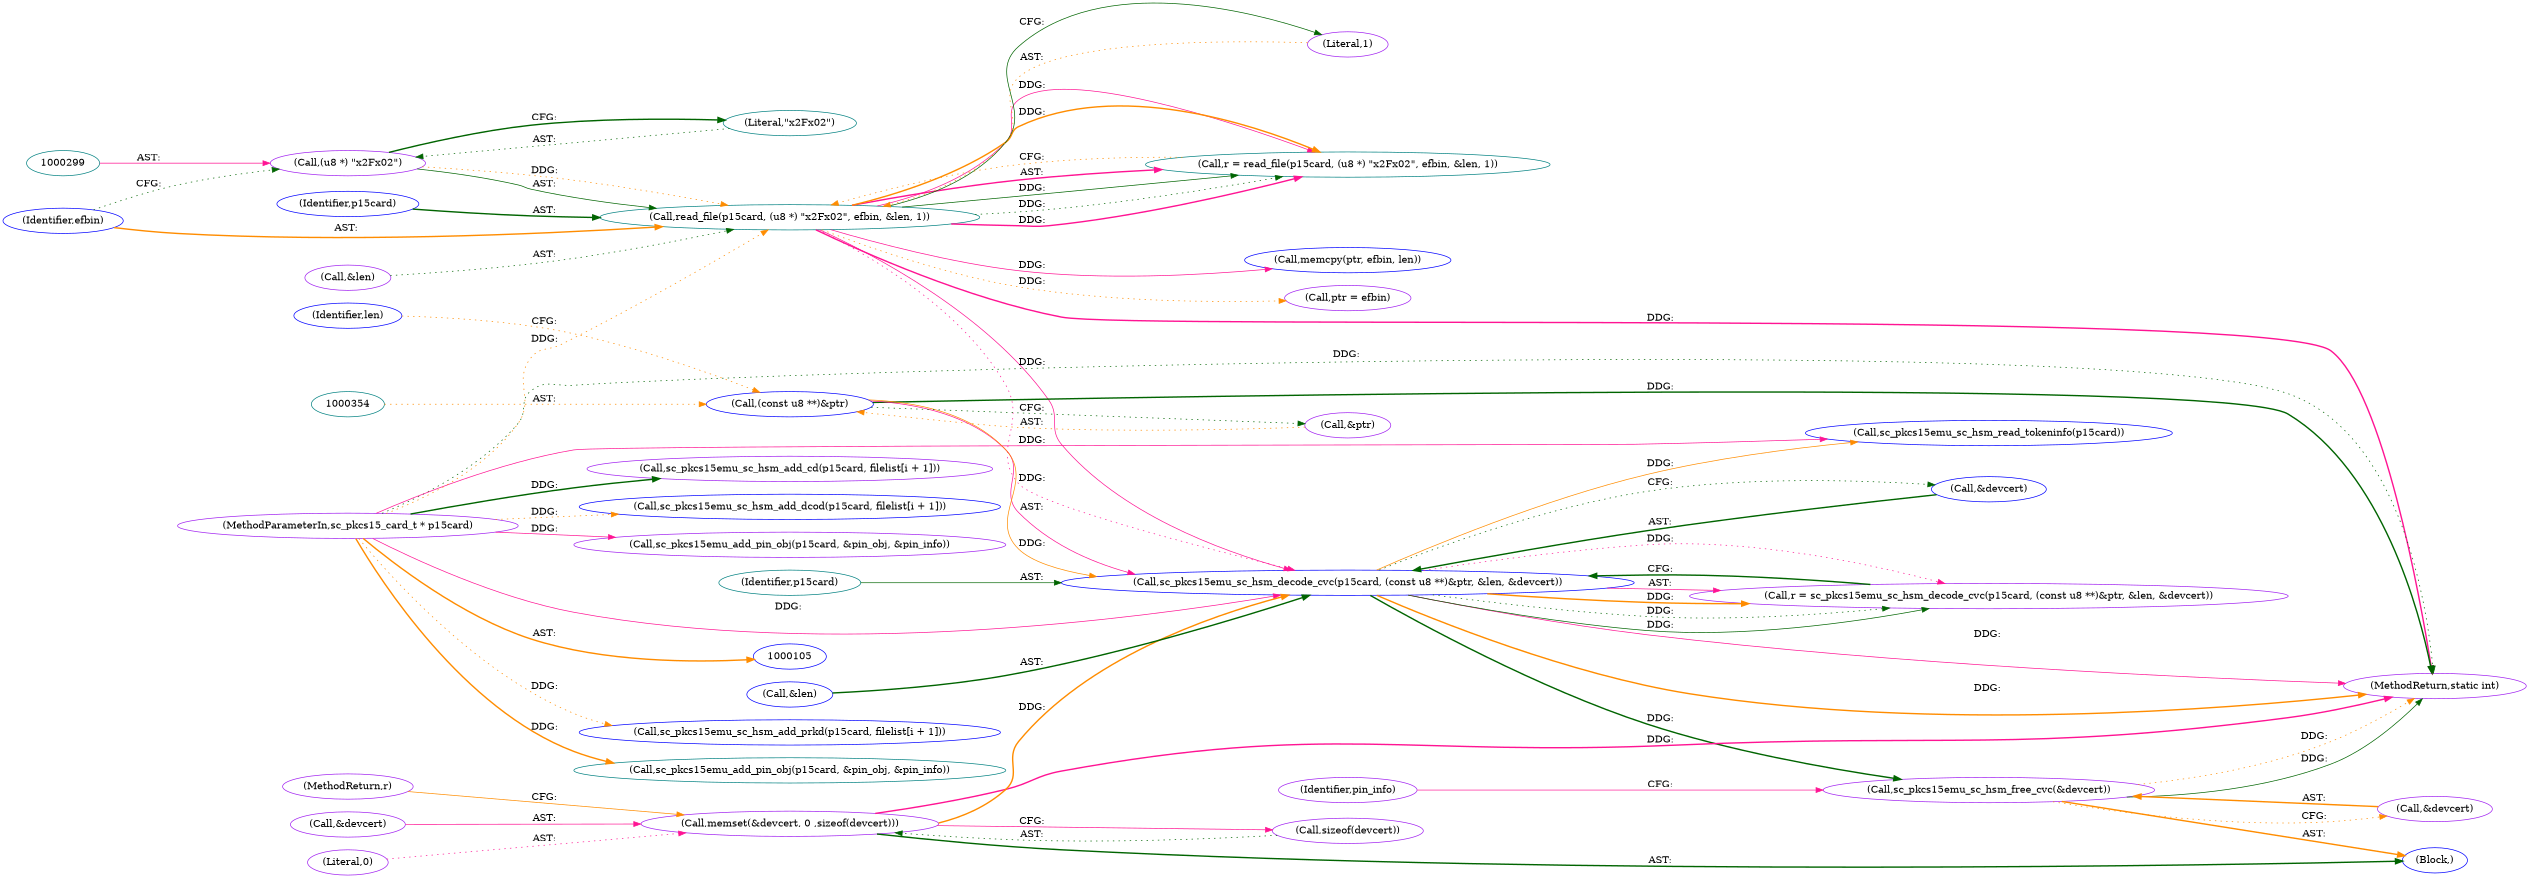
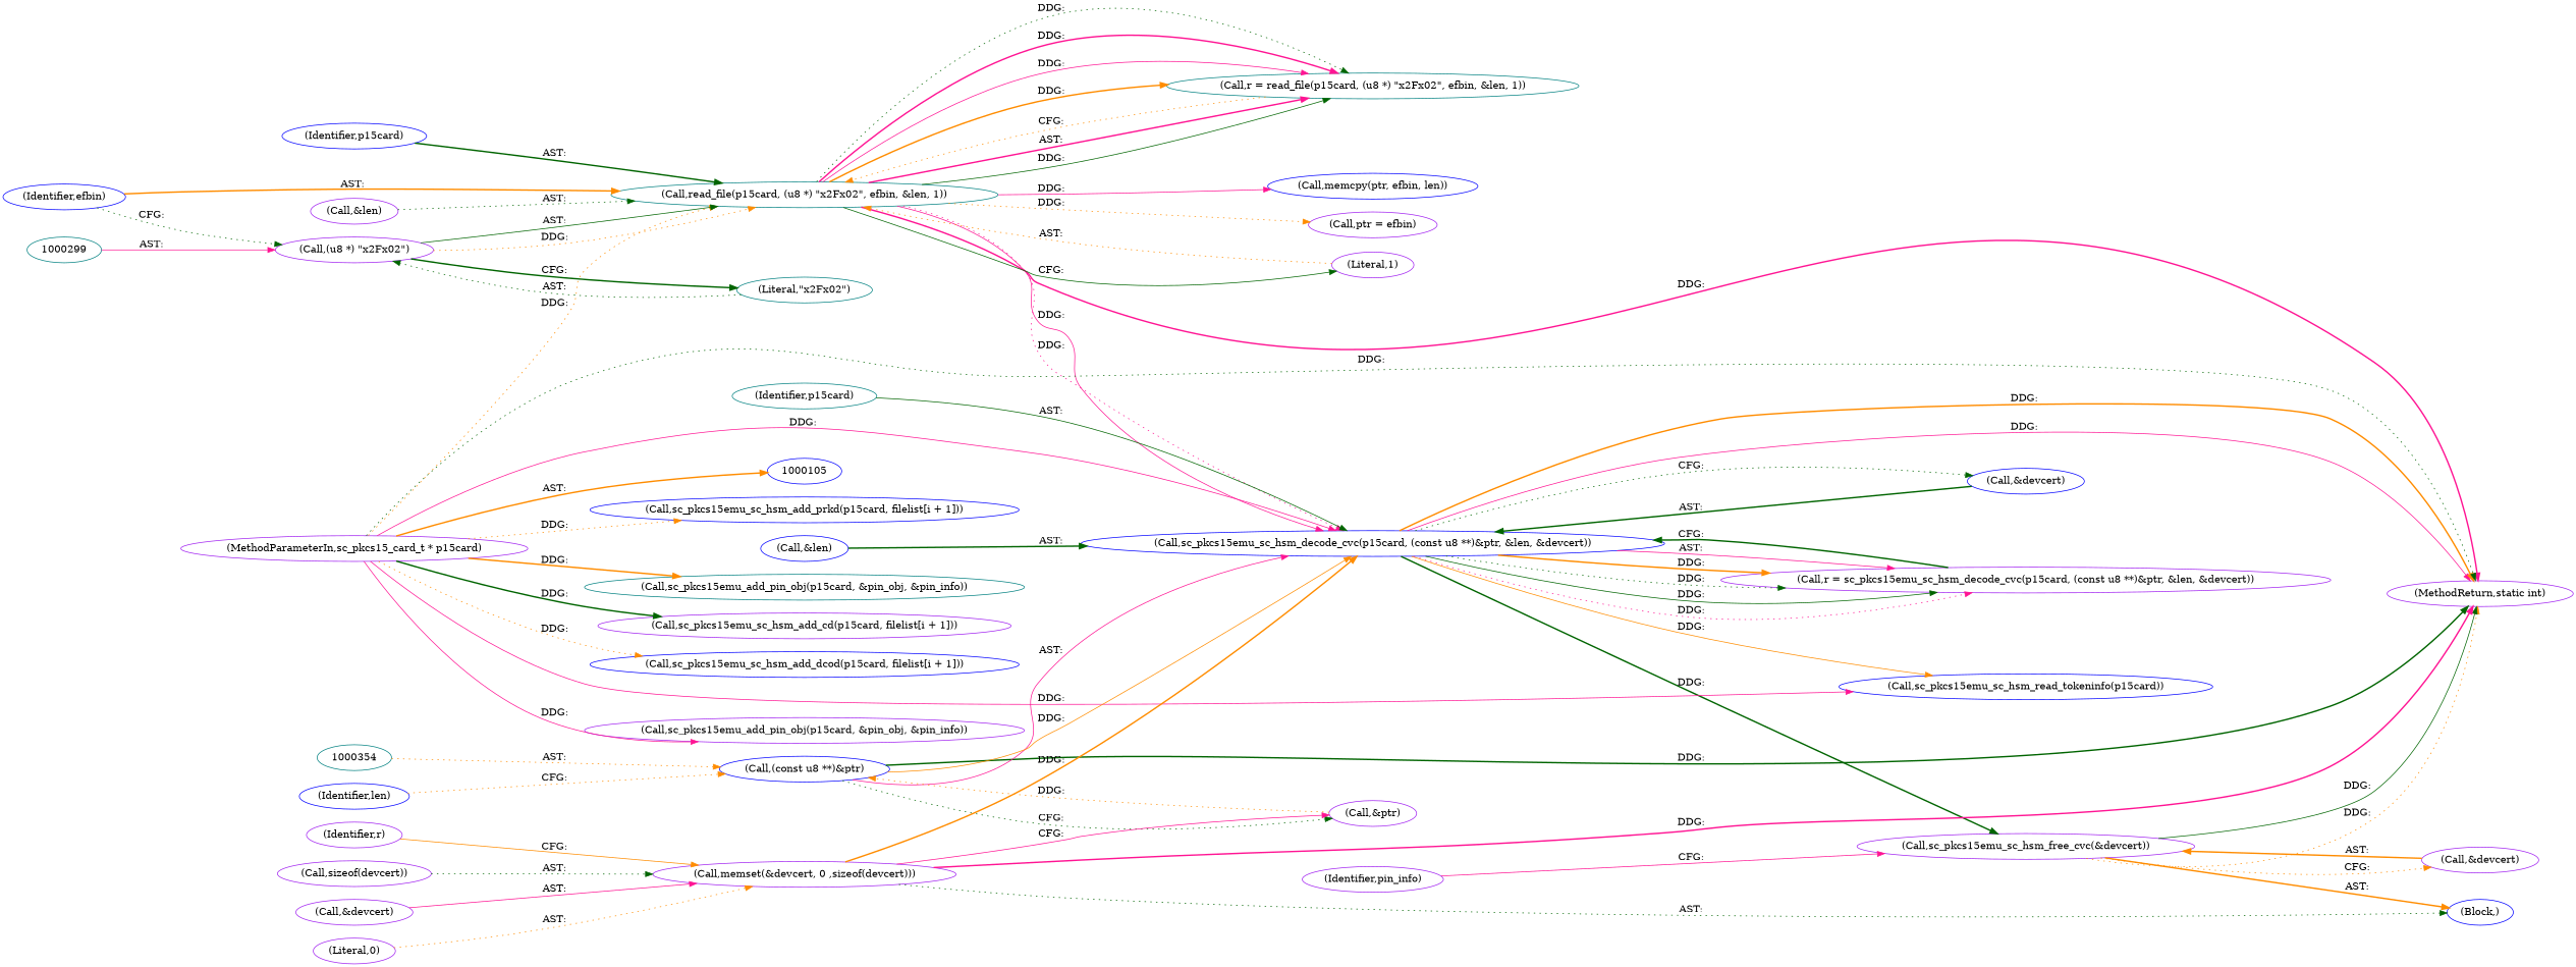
  digraph {
    rankdir=LR
    node [color=purple]
    edge [color=darkorange style=dotted]
    n1 [label="(Call,sc_pkcs15emu_sc_hsm_free_cvc(&devcert))"]
    n2 [label="(MethodReturn,static int)"]
    n3 [label="(Call,&devcert)"]
    n4 [color=blue label="(Block,)"]
    n5 [color=blue label="(Call,sc_pkcs15emu_sc_hsm_decode_cvc(p15card, (const u8 **)&ptr, &len, &devcert))"]
    n6 [color=blue label="(Call,&devcert)"]
    n7 [color=blue label="(Call,sc_pkcs15emu_sc_hsm_read_tokeninfo(p15card))"]
    n8 [label="(Call,r = sc_pkcs15emu_sc_hsm_decode_cvc(p15card, (const u8 **)&ptr, &len, &devcert))"]
    n9 [color=teal label="(Call,read_file(p15card, (u8 *) \"\x2F\x02\", efbin, &len, 1))"]
    n10 [color=teal label="(Call,r = read_file(p15card, (u8 *) \"\x2F\x02\", efbin, &len, 1))"]
    n11 [color=blue label="(Call,memcpy(ptr, efbin, len))"]
    n12 [label="(Call,ptr = efbin)"]
    n13 [label="(Literal,1)"]
    n14 [label="(MethodParameterIn,sc_pkcs15_card_t * p15card)"]
    n15 [color=blue label="(Call,sc_pkcs15emu_sc_hsm_add_prkd(p15card, filelist[i + 1]))"]
    n16 [color=teal label="(Call,sc_pkcs15emu_add_pin_obj(p15card, &pin_obj, &pin_info))"]
    n17 [label="(Call,sc_pkcs15emu_sc_hsm_add_cd(p15card, filelist[i + 1]))"]
    n18 [color=blue label="(Call,sc_pkcs15emu_sc_hsm_add_dcod(p15card, filelist[i + 1]))"]
    n19 [label="(Call,sc_pkcs15emu_add_pin_obj(p15card, &pin_obj, &pin_info))"]
    1000105 [color=blue]
    n21 [label="(Call,(u8 *) \"\x2F\x02\")"]
    n22 [color=teal label="(Literal,\"\x2F\x02\")"]
    n23 [color=blue label="(Call,(const u8 **)&ptr)"]
    n24 [label="(Call,&ptr)"]
    n25 [label="(Call,memset(&devcert, 0 ,sizeof(devcert)))"]
    n26 [label="(Call,sizeof(devcert))"]
    n27 [label="(Identifier,pin_info)"]
    n28 [color=blue label="(Call,&len)"]
    n29 [label="(Call,&devcert)"]
    n30 [label="(Call,&len)"]
    n31 [color=blue label="(Identifier,efbin)"]
    n32 [color=blue label="(Identifier,len)"]
    n33 [color=teal label="(Identifier,p15card)"]
    n34 [label="(Literal,0)"]
    n35 [color=blue label="(Identifier,p15card)"]
-   n36 [label="(MethodReturn,r)"]
+   n36 [label="(Identifier,r)"]
    1000299 [color=teal]
    1000354 [color=teal]
    n1 -> n2 [label="DDG: "]
    n1 -> n2 [color=darkgreen label="DDG: " style=solid]
    n1 -> n3 [label="CFG: "]
    n1 -> n4 [label="AST: " style=bold]
    n3 -> n1 [label="AST: " style=bold]
    n5 -> n1 [color=darkgreen label="DDG: " style=bold]
    n5 -> n2 [color=deeppink label="DDG: " style=solid]
    n5 -> n2 [label="DDG: " style=bold]
    n5 -> n6 [color=darkgreen label="CFG: "]
    n5 -> n7 [label="DDG: " style=solid]
    n5 -> n8 [color=deeppink label="AST: " style=solid]
    n5 -> n8 [label="DDG: " style=bold]
    n5 -> n8 [color=darkgreen label="DDG: "]
    n5 -> n8 [color=darkgreen label="DDG: " style=solid]
    n5 -> n8 [color=deeppink label="DDG: "]
    n6 -> n5 [color=darkgreen label="AST: " style=bold]
    n8 -> n5 [color=darkgreen label="CFG: " style=bold]
    n9 -> n2 [color=deeppink label="DDG: " style=bold]
    n9 -> n5 [color=deeppink label="DDG: " style=solid]
    n9 -> n5 [color=deeppink label="DDG: "]
    n9 -> n10 [color=deeppink label="AST: " style=bold]
    n9 -> n10 [color=darkgreen label="DDG: " style=solid]
    n9 -> n10 [color=darkgreen label="DDG: "]
    n9 -> n10 [color=deeppink label="DDG: " style=bold]
    n9 -> n10 [color=deeppink label="DDG: " style=solid]
    n9 -> n10 [label="DDG: " style=bold]
    n9 -> n11 [color=deeppink label="DDG: " style=solid]
    n9 -> n12 [label="DDG: "]
    n9 -> n13 [color=darkgreen label="CFG: " style=solid]
    n10 -> n9 [label="CFG: "]
    n13 -> n9 [label="AST: "]
    n14 -> n2 [color=darkgreen label="DDG: "]
    n14 -> n5 [color=deeppink label="DDG: " style=solid]
    n14 -> n7 [color=deeppink label="DDG: " style=solid]
    n14 -> n9 [label="DDG: "]
    n14 -> n15 [label="DDG: "]
    n14 -> n16 [label="DDG: " style=bold]
    n14 -> n17 [color=darkgreen label="DDG: " style=bold]
    n14 -> n18 [label="DDG: "]
    n14 -> n19 [color=deeppink label="DDG: " style=solid]
    n14 -> 1000105 [label="AST: " style=bold]
    n21 -> n9 [color=darkgreen label="AST: " style=solid]
    n21 -> n9 [label="DDG: "]
    n21 -> n22 [color=darkgreen label="CFG: " style=bold]
    n22 -> n21 [color=darkgreen label="AST: "]
    n23 -> n2 [color=darkgreen label="DDG: " style=bold]
    n23 -> n5 [color=deeppink label="AST: " style=solid]
    n23 -> n5 [label="DDG: " style=solid]
    n23 -> n24 [color=darkgreen label="CFG: "]
-   n24 -> n23 [label="AST: "]
+   n24 -> n23 [label="DDG: "]
    n25 -> n2 [color=deeppink label="DDG: " style=bold]
-   n25 -> n4 [color=darkgreen label="AST: " style=bold]
+   n25 -> n4 [color=darkgreen label="AST: "]
    n25 -> n5 [label="DDG: " style=bold]
-   n25 -> n26 [color=deeppink label="CFG: " style=solid]
+   n25 -> n24 [color=deeppink label="CFG: " style=solid]
    n26 -> n25 [color=darkgreen label="AST: "]
    n27 -> n1 [color=deeppink label="CFG: " style=solid]
    n28 -> n5 [color=darkgreen label="AST: " style=bold]
    n29 -> n25 [color=deeppink label="AST: " style=solid]
    n30 -> n9 [color=darkgreen label="AST: "]
    n31 -> n9 [label="AST: " style=bold]
    n31 -> n21 [color=darkgreen label="CFG: "]
    n32 -> n23 [label="CFG: "]
    n33 -> n5 [color=darkgreen label="AST: " style=solid]
-   n34 -> n25 [color=deeppink label="AST: "]
+   n34 -> n25 [label="AST: "]
    n35 -> n9 [color=darkgreen label="AST: " style=bold]
    n36 -> n25 [label="CFG: " style=solid]
    1000299 -> n21 [color=deeppink label="AST: " style=solid]
    1000354 -> n23 [label="AST: "]
  }
